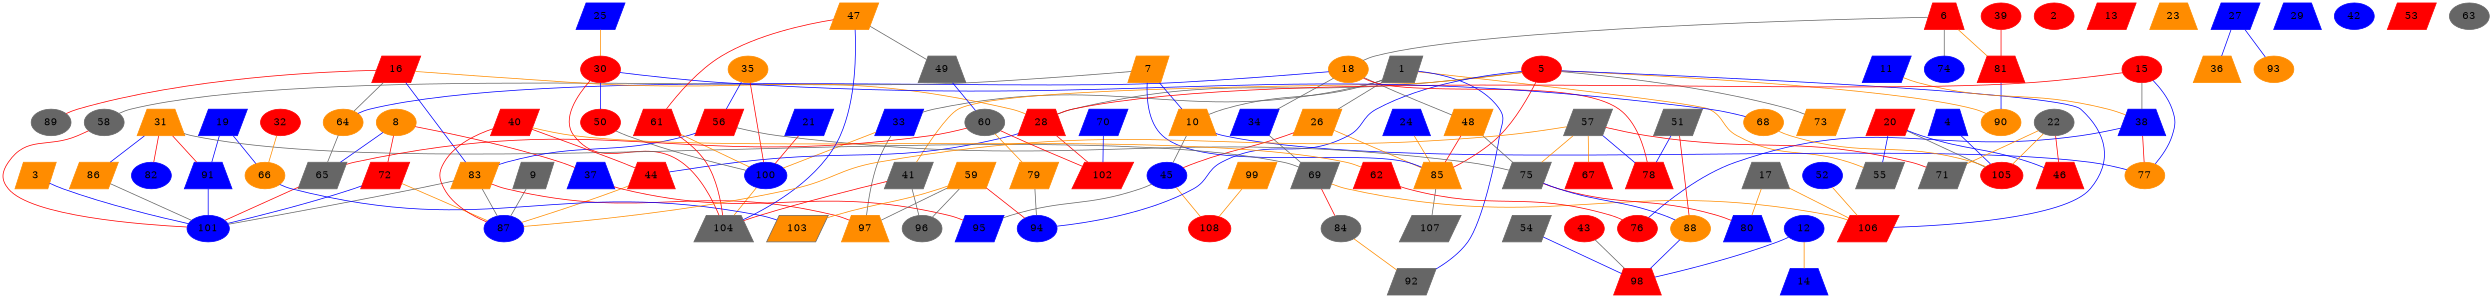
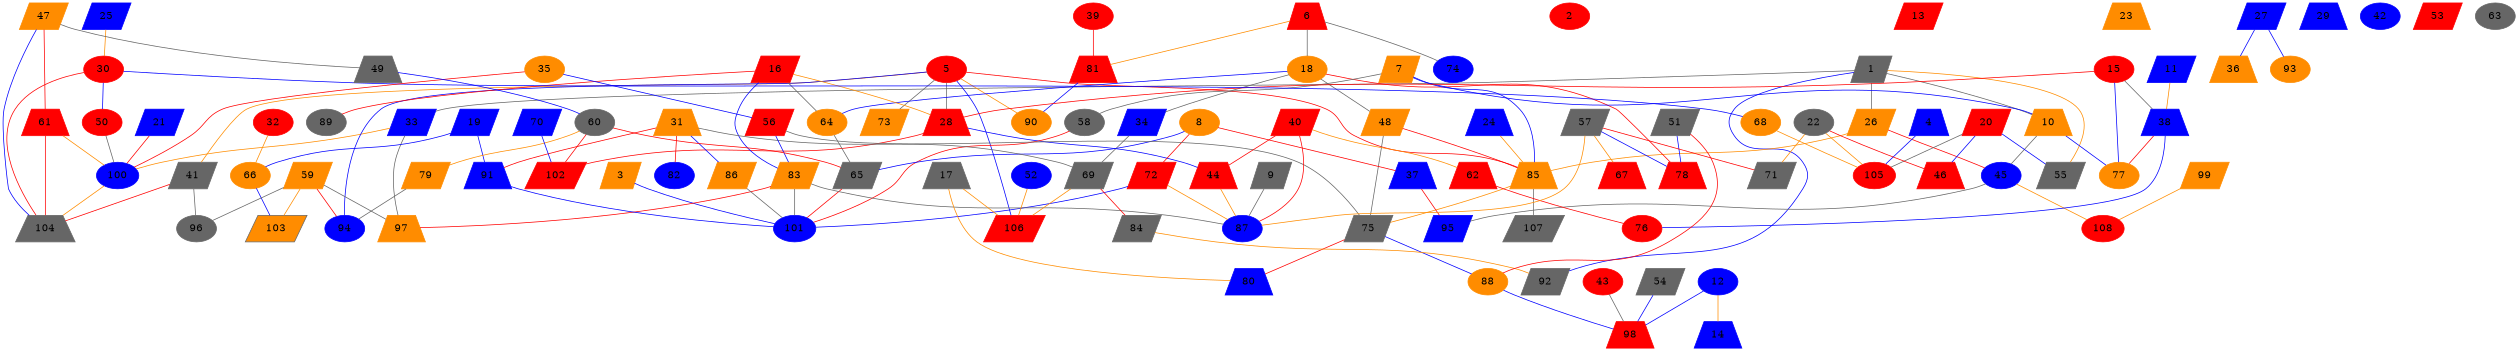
  graph {
    node [color=red shape=parallelogram style=filled]
    edge [color=blue]
    1 [color=gray40]
    10 [color=darkorange shape=trapezium]
    26 [color=darkorange]
    33 [color=blue]
    55 [color=gray40]
    92 [color=gray40]
    45 [color=blue shape=ellipse]
    77 [color=darkorange shape=ellipse]
    85 [color=darkorange shape=trapezium]
    100 [color=blue shape=ellipse]
    97 [color=darkorange shape=trapezium]
    2 [shape=ellipse]
    3 [color=darkorange]
    101 [color=blue shape=ellipse]
    4 [color=blue shape=trapezium]
    105 [shape=ellipse]
    5 [shape=ellipse]
    28 [shape=trapezium]
    41 [color=gray40]
    73 [color=darkorange]
    90 [color=darkorange shape=ellipse]
    94 [color=blue shape=ellipse]
    106
    44 [shape=trapezium]
    102
    104 [color=gray40 shape=trapezium]
    96 [color=gray40 shape=ellipse]
    107 [color=gray40]
    6 [shape=trapezium]
    18 [color=darkorange shape=ellipse]
    74 [color=blue shape=ellipse]
    81 [shape=trapezium]
    64 [color=darkorange shape=ellipse]
    34 [color=blue]
    48 [color=darkorange]
    78 [shape=trapezium]
    7 [color=darkorange]
    58 [color=gray40 shape=ellipse]
    8 [color=darkorange shape=ellipse]
    37 [color=blue shape=trapezium]
    65 [color=gray40]
    72
    95 [color=blue]
    87 [color=blue shape=ellipse]
    9 [color=gray40]
    108 [shape=ellipse]
    11 [color=blue]
    38 [color=blue shape=trapezium]
    76 [shape=ellipse]
    12 [color=blue shape=ellipse]
    14 [color=blue shape=trapezium]
    98 [shape=trapezium]
    13
    15 [shape=ellipse]
    16
    83 [color=darkorange]
    89 [color=gray40 shape=ellipse]
    17 [color=gray40 shape=trapezium]
    80 [color=blue shape=trapezium]
    69 [color=gray40]
    75 [color=gray40]
    19 [color=blue]
    66 [color=darkorange shape=ellipse]
    91 [color=blue shape=trapezium]
    103 [color=gray40 fillcolor=darkorange]
    20
    46 [shape=trapezium]
    21 [color=blue]
    22 [color=gray40 shape=ellipse]
    71 [color=gray40]
    23 [color=darkorange shape=trapezium]
    24 [color=blue shape=trapezium]
    25 [color=blue]
    30 [shape=ellipse]
    50 [shape=ellipse]
    68 [color=darkorange shape=ellipse]
    27 [color=blue]
    36 [color=darkorange shape=trapezium]
    93 [color=darkorange shape=ellipse]
    29 [color=blue shape=trapezium]
    31 [color=darkorange shape=trapezium]
    82 [color=blue shape=ellipse]
    86 [color=darkorange]
-   84 [color=gray40 shape=ellipse]
+   84 [color=gray40]
    32 [shape=ellipse]
    35 [color=darkorange shape=ellipse]
    56
    39 [shape=ellipse]
    40
    62 [shape=trapezium]
    42 [color=blue shape=ellipse]
    43 [shape=ellipse]
    47 [color=darkorange]
    49 [color=gray40 shape=trapezium]
    61 [shape=trapezium]
    60 [color=gray40 shape=ellipse]
    88 [color=darkorange shape=ellipse]
    79 [color=darkorange]
    51 [color=gray40]
    52 [color=blue shape=ellipse]
    53
    54 [color=gray40]
    57 [color=gray40]
    67 [shape=trapezium]
    59 [color=darkorange]
    63 [color=gray40 shape=ellipse]
    70 [color=blue]
    99 [color=darkorange]
    1 -- 10 [color=gray40]
    1 -- 26 [color=gray40]
    1 -- 33 [color=gray40]
    1 -- 55 [color=darkorange]
    1 -- 92
    10 -- 45 [color=gray40]
    10 -- 77
    26 -- 45 [color=red]
    26 -- 85 [color=darkorange]
    33 -- 100 [color=darkorange]
    33 -- 97 [color=gray40]
    45 -- 95 [color=gray40]
    45 -- 108 [color=darkorange]
    85 -- 107 [color=gray40]
    100 -- 104 [color=darkorange]
    3 -- 101
    4 -- 105
    5 -- 85 [color=red]
    5 -- 28 [color=gray40]
    5 -- 41 [color=darkorange]
    5 -- 73 [color=gray40]
    5 -- 90 [color=darkorange]
    5 -- 94
    5 -- 106
    28 -- 44
    28 -- 102 [color=red]
    41 -- 104 [color=red]
    41 -- 96 [color=gray40]
    44 -- 87 [color=darkorange]
    6 -- 18 [color=gray40]
    6 -- 74 [color=gray40]
    6 -- 81 [color=darkorange]
    18 -- 64
    18 -- 34 [color=gray40]
    18 -- 48 [color=gray40]
    18 -- 78 [color=red]
    81 -- 90
    64 -- 65 [color=gray40]
    34 -- 69 [color=gray40]
    48 -- 85 [color=red]
    48 -- 75 [color=gray40]
    7 -- 10
    7 -- 85
    7 -- 58 [color=gray40]
    58 -- 101 [color=red]
    8 -- 37 [color=red]
    8 -- 65
    8 -- 72 [color=red]
    37 -- 95 [color=red]
    65 -- 101 [color=red]
    72 -- 101
    72 -- 87 [color=darkorange]
    9 -- 87 [color=gray40]
    11 -- 38 [color=darkorange]
    38 -- 77 [color=red]
    38 -- 76
    12 -- 14 [color=darkorange]
    12 -- 98
    15 -- 77
    15 -- 28 [color=red]
    15 -- 38 [color=gray40]
    16 -- 28 [color=darkorange]
    16 -- 64 [color=gray40]
    16 -- 83
    16 -- 89 [color=red]
    83 -- 97 [color=red]
    83 -- 101 [color=gray40]
    83 -- 87 [color=gray40]
    17 -- 106 [color=darkorange]
    17 -- 80 [color=darkorange]
    69 -- 106 [color=darkorange]
    69 -- 84 [color=red]
    75 -- 80 [color=red]
    75 -- 88
    19 -- 66
    19 -- 91
    66 -- 103
    91 -- 101
    20 -- 55
    20 -- 105 [color=gray40]
    20 -- 46
    21 -- 100 [color=red]
    22 -- 105 [color=darkorange]
    22 -- 46 [color=red]
    22 -- 71 [color=darkorange]
    24 -- 85 [color=darkorange]
    25 -- 30 [color=darkorange]
    30 -- 104 [color=red]
    30 -- 50
    30 -- 68
    50 -- 100 [color=gray40]
    68 -- 105 [color=darkorange]
    27 -- 36
    27 -- 93
    31 -- 69 [color=gray40]
    31 -- 91 [color=red]
    31 -- 82 [color=red]
    31 -- 86
    86 -- 101 [color=gray40]
    84 -- 92 [color=darkorange]
    32 -- 66 [color=darkorange]
    35 -- 100 [color=red]
    35 -- 56
    56 -- 83
    56 -- 75 [color=gray40]
    39 -- 81 [color=red]
    40 -- 44 [color=red]
    40 -- 87 [color=red]
    40 -- 62 [color=darkorange]
    62 -- 76 [color=red]
    43 -- 98 [color=gray40]
    47 -- 104
    47 -- 49 [color=gray40]
    47 -- 61 [color=red]
    49 -- 60
    61 -- 100 [color=darkorange]
    61 -- 104 [color=red]
    60 -- 102 [color=red]
    60 -- 65 [color=red]
    60 -- 79 [color=darkorange]
    88 -- 98
    79 -- 94 [color=gray40]
    51 -- 78
    51 -- 88 [color=red]
    52 -- 106 [color=darkorange]
    54 -- 98
    57 -- 78
    57 -- 87 [color=darkorange]
-   57 -- 75 [color=darkorange]
+   85 -- 75 [color=darkorange]
    57 -- 71 [color=red]
    57 -- 67 [color=darkorange]
    59 -- 97 [color=gray40]
    59 -- 94 [color=red]
    59 -- 96 [color=gray40]
    59 -- 103 [color=darkorange]
    70 -- 102
    99 -- 108 [color=darkorange]
  }
